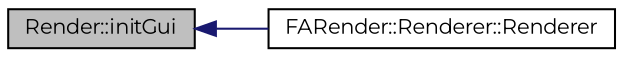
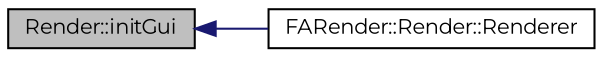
  digraph {
    rankdir=LR
    fontname=Montserrat
    node [color=black fontname=Montserrat fontsize=10 shape=record style=filled]
    n1 [fillcolor=grey75 fontcolor=black height=0.2 label="Render::initGui" width=0.4]
-   n2 [fillcolor=white height=0.2 label="FARender::Renderer::Renderer" width=0.4]
+   n2 [fillcolor=white height=0.2 label="FARender::Render::Renderer" width=0.4]
    n1 -> n2 [color=midnightblue dir=back fontname=Montserrat fontsize=10 labelfontname=Helvetica labelfontsize=10 style=solid]
  }
